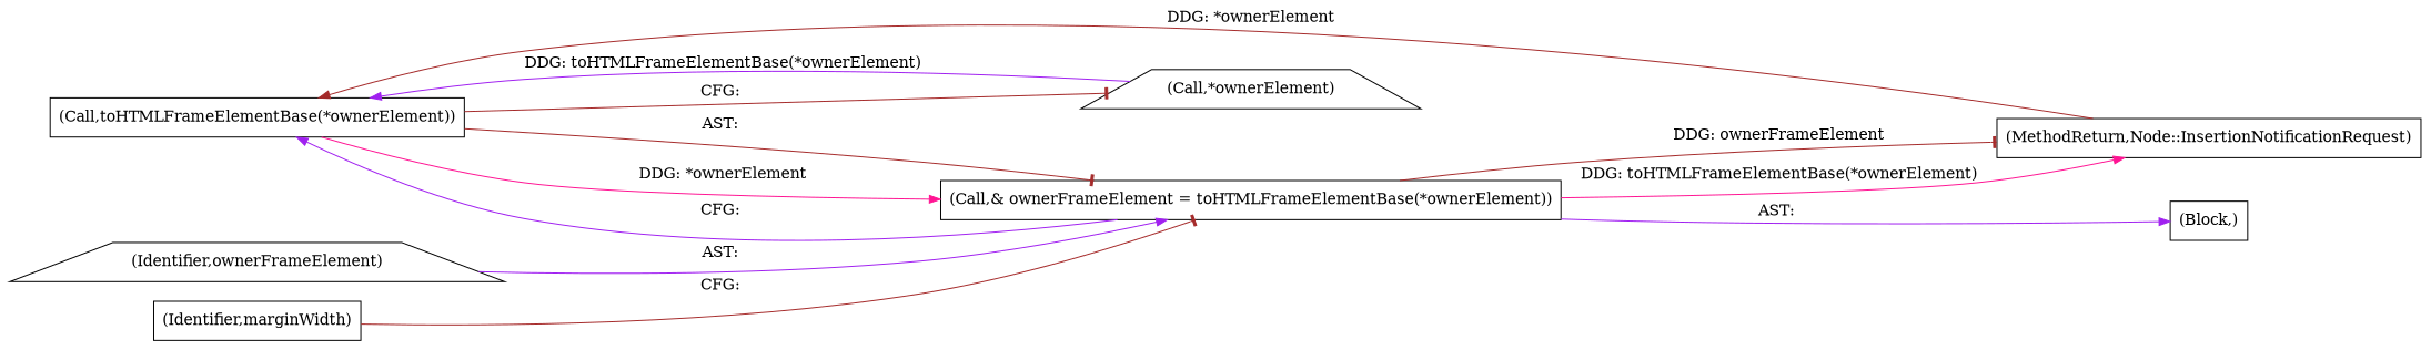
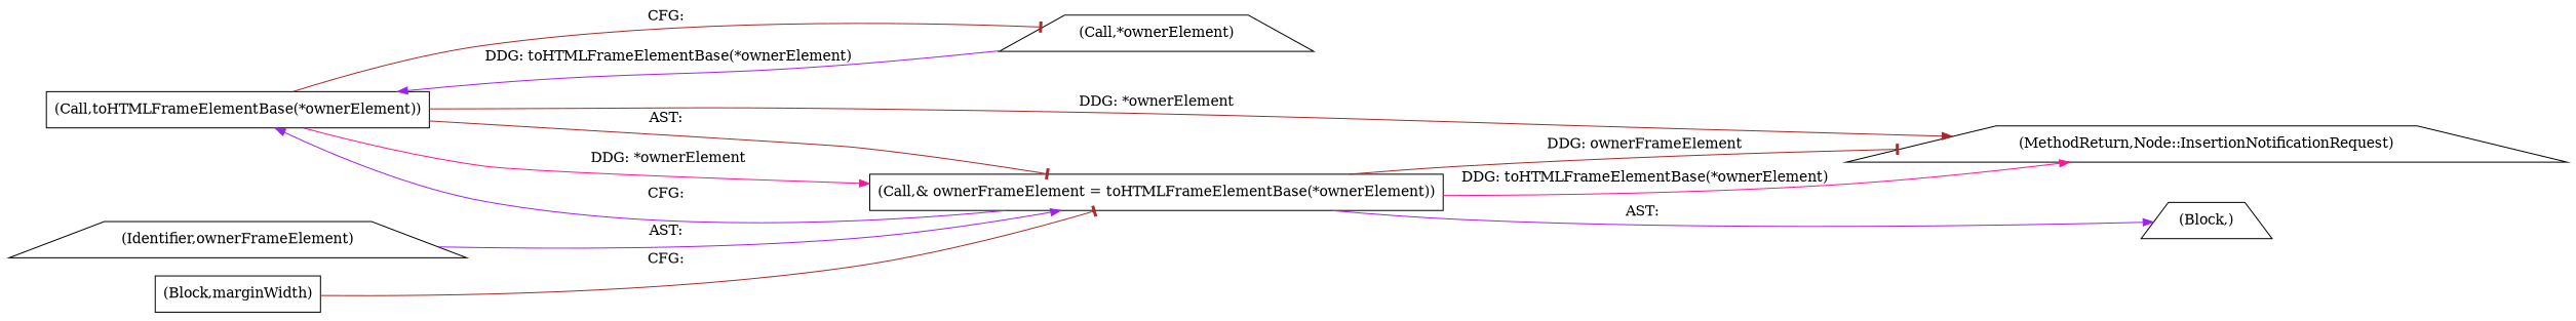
  digraph {
    rankdir=LR
    node [shape=box]
    edge [arrowhead=normal color=brown]
    n1 [label="(Call,toHTMLFrameElementBase(*ownerElement))"]
    n2 [label="(Call,& ownerFrameElement = toHTMLFrameElementBase(*ownerElement))"]
-   n3 [label="(MethodReturn,Node::InsertionNotificationRequest)"]
+   n3 [label="(MethodReturn,Node::InsertionNotificationRequest)" shape=trapezium]
    n4 [label="(Call,*ownerElement)" shape=trapezium]
-   n5 [label="(Block,)"]
+   n5 [label="(Block,)" shape=trapezium]
    n6 [label="(Identifier,ownerFrameElement)" shape=trapezium]
-   n7 [label="(Identifier,marginWidth)"]
+   n7 [label="(Block,marginWidth)"]
    n1 -> n2 [arrowhead=tee label="AST: "]
    n1 -> n2 [color=deeppink label="DDG: *ownerElement"]
-   n3 -> n1 [label="DDG: *ownerElement"]
+   n1 -> n3 [label="DDG: *ownerElement"]
    n1 -> n4 [arrowhead=tee label="CFG: "]
    n2 -> n1 [color=purple label="CFG: "]
    n2 -> n3 [arrowhead=tee label="DDG: ownerFrameElement"]
    n2 -> n3 [color=deeppink label="DDG: toHTMLFrameElementBase(*ownerElement)"]
    n2 -> n5 [color=purple label="AST: "]
    n4 -> n1 [color=purple label="DDG: toHTMLFrameElementBase(*ownerElement)"]
    n6 -> n2 [color=purple label="AST: "]
    n7 -> n2 [arrowhead=tee label="CFG: "]
  }
